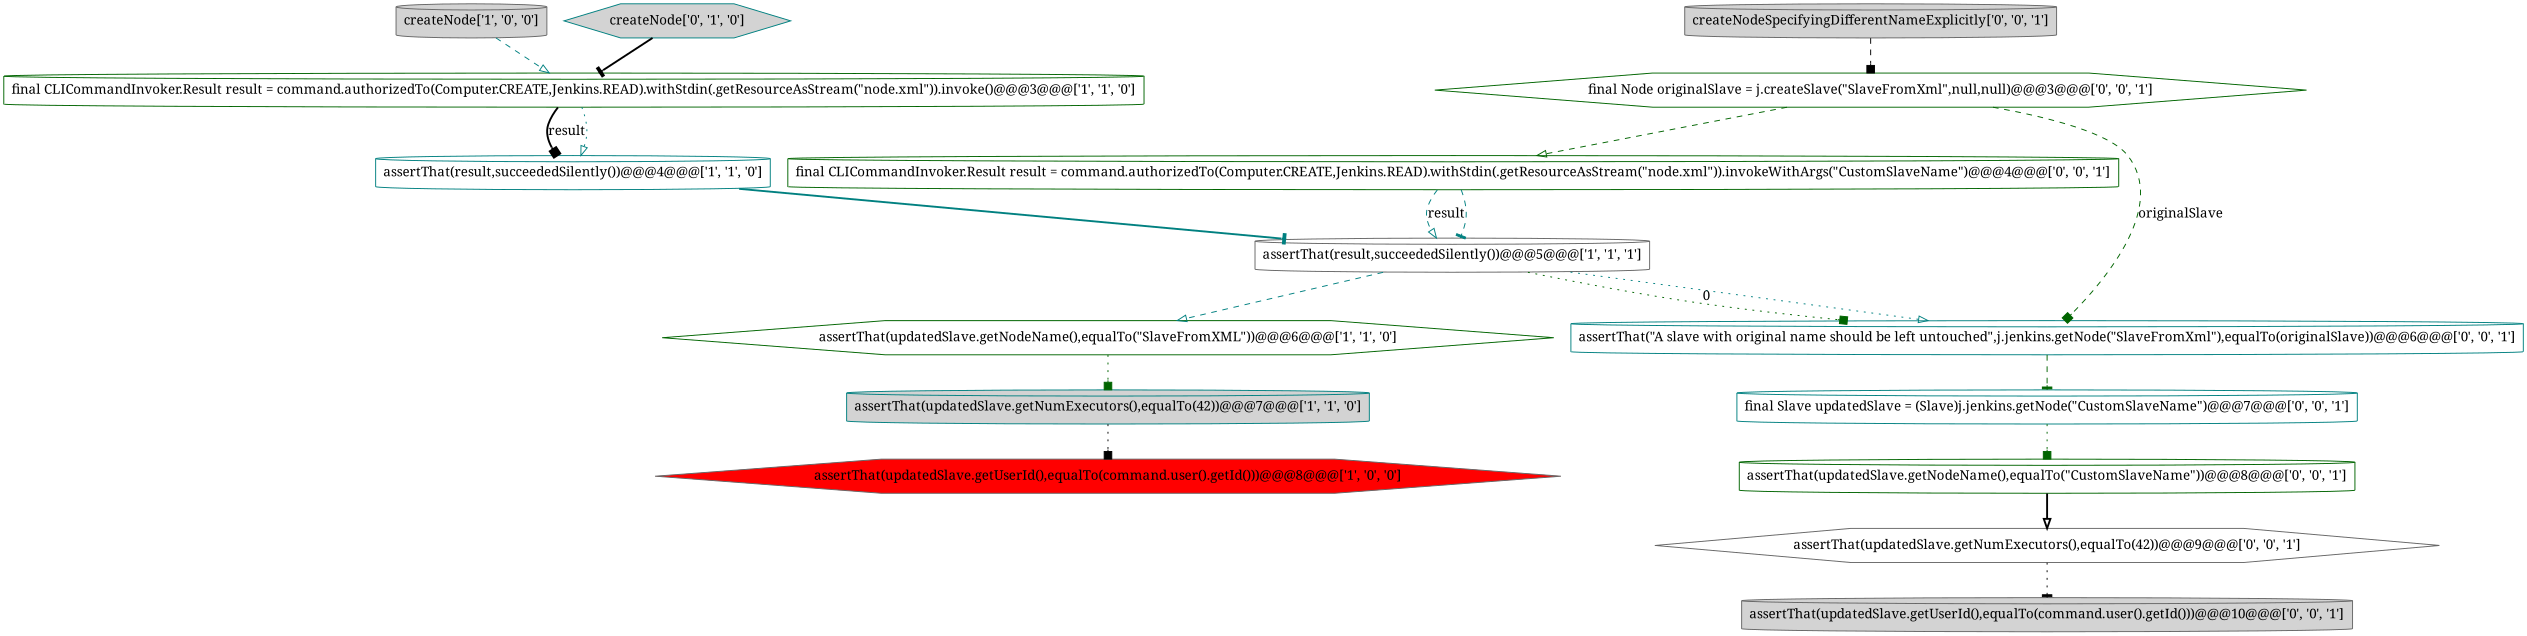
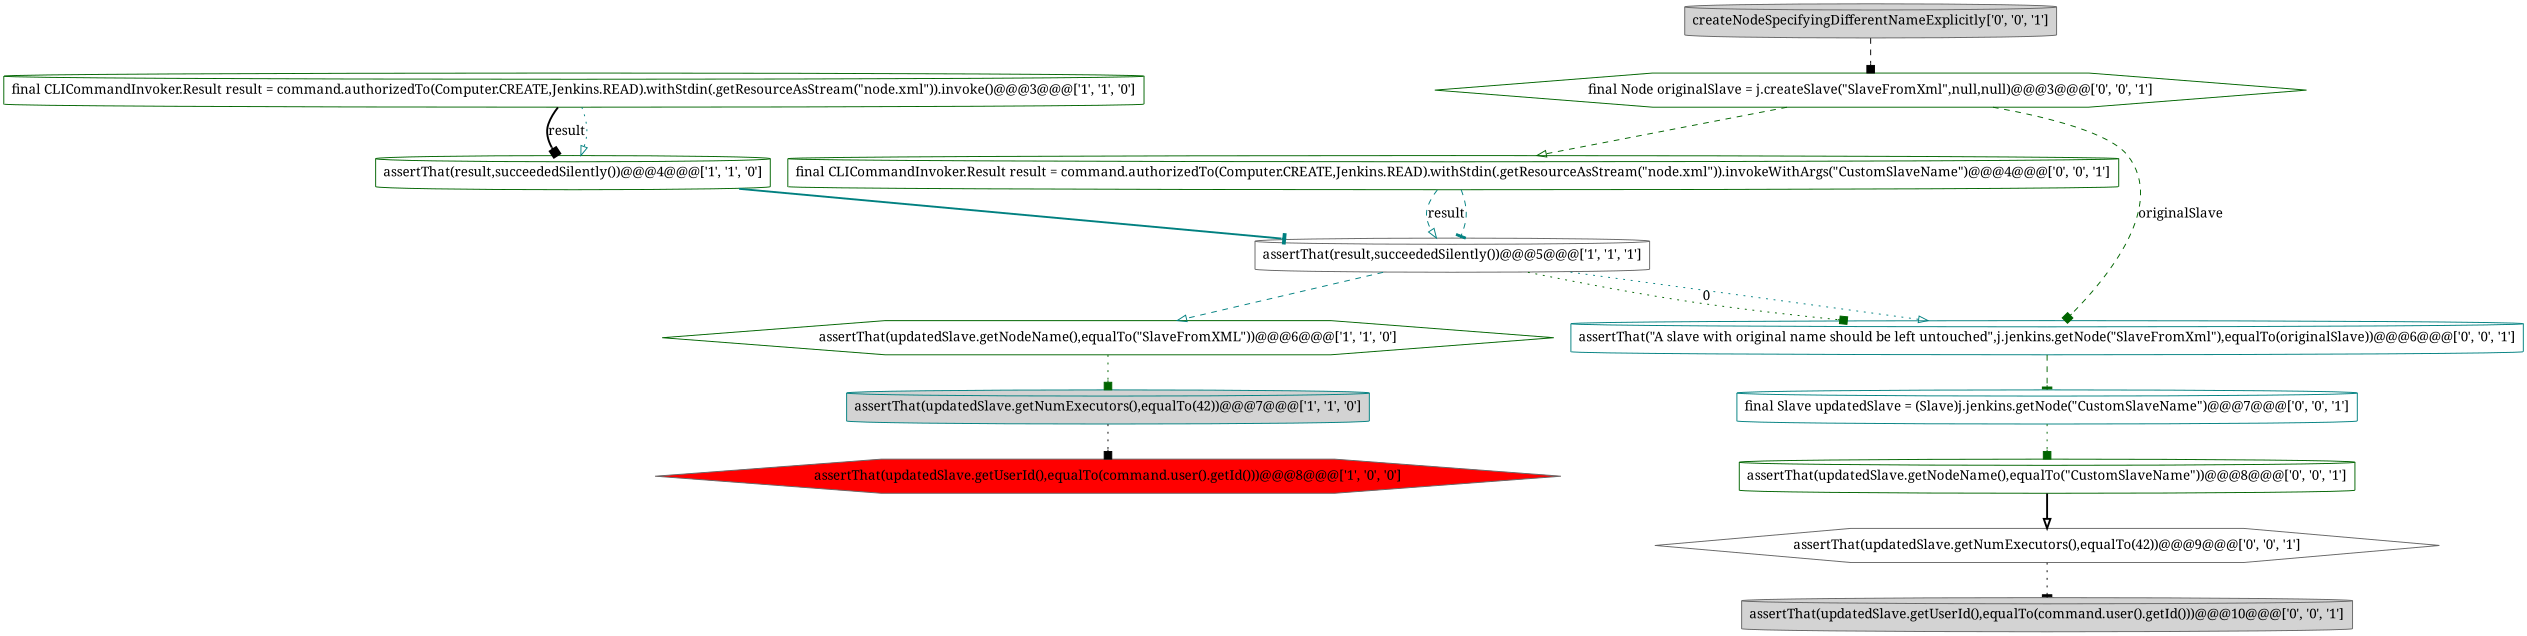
  digraph {
    fontname="Noto Serif"
    node [color=gray40 fillcolor=white fontname="Noto Serif" shape=cylinder style=filled]
    edge [arrowhead=onormal color=teal fontname="Noto Serif" style=dashed]
    n1 [label="assertThat(updatedSlave.getNumExecutors(),equalTo(42))@@@9@@@['0', '0', '1']" shape=hexagon]
    n2 [fillcolor=lightgray label="assertThat(updatedSlave.getUserId(),equalTo(command.user().getId()))@@@10@@@['0', '0', '1']"]
-   n3 [fillcolor=lightgray label="createNode['1', '0', '0']"]
    n4 [color=darkgreen label="final CLICommandInvoker.Result result = command.authorizedTo(Computer.CREATE,Jenkins.READ).withStdin(.getResourceAsStream(\"node.xml\")).invoke()@@@3@@@['1', '1', '0']"]
-   n5 [color=teal label="assertThat(result,succeededSilently())@@@4@@@['1', '1', '0']"]
+   n5 [color=darkgreen label="assertThat(result,succeededSilently())@@@4@@@['1', '1', '0']"]
    n6 [color=darkgreen label="assertThat(updatedSlave.getNodeName(),equalTo(\"CustomSlaveName\"))@@@8@@@['0', '0', '1']"]
    n7 [label="assertThat(result,succeededSilently())@@@5@@@['1', '1', '1']"]
    n8 [fillcolor=lightgray label="createNodeSpecifyingDifferentNameExplicitly['0', '0', '1']"]
    n9 [color=darkgreen label="final Node originalSlave = j.createSlave(\"SlaveFromXml\",null,null)@@@3@@@['0', '0', '1']" shape=hexagon]
    n10 [color=darkgreen label="final CLICommandInvoker.Result result = command.authorizedTo(Computer.CREATE,Jenkins.READ).withStdin(.getResourceAsStream(\"node.xml\")).invokeWithArgs(\"CustomSlaveName\")@@@4@@@['0', '0', '1']"]
    n11 [color=teal label="assertThat(\"A slave with original name should be left untouched\",j.jenkins.getNode(\"SlaveFromXml\"),equalTo(originalSlave))@@@6@@@['0', '0', '1']"]
    n12 [color=darkgreen label="assertThat(updatedSlave.getNodeName(),equalTo(\"SlaveFromXML\"))@@@6@@@['1', '1', '0']" shape=hexagon]
    n13 [fillcolor=red label="assertThat(updatedSlave.getUserId(),equalTo(command.user().getId()))@@@8@@@['1', '0', '0']" shape=hexagon]
    n14 [color=teal fillcolor=lightgray label="assertThat(updatedSlave.getNumExecutors(),equalTo(42))@@@7@@@['1', '1', '0']"]
-   n15 [color=teal fillcolor=lightgray label="createNode['0', '1', '0']" shape=hexagon]
    n16 [color=teal label="final Slave updatedSlave = (Slave)j.jenkins.getNode(\"CustomSlaveName\")@@@7@@@['0', '0', '1']"]
    n1 -> n2 [arrowhead=tee color=black style=dotted]
-   n3 -> n4
    n4 -> n5 [arrowhead=box color=black label=result style=bold]
    n4 -> n5 [style=dotted]
    n5 -> n7 [arrowhead=tee style=bold]
    n6 -> n1 [color=black style=bold]
    n7 -> n11 [style=dotted]
    n7 -> n11 [arrowhead=box color=darkgreen label=0 style=dotted]
    n7 -> n12
    n8 -> n9 [arrowhead=box color=black]
    n9 -> n10 [color=darkgreen]
    n9 -> n11 [arrowhead=box color=darkgreen label=originalSlave]
    n10 -> n7 [label=result]
    n10 -> n7 [arrowhead=tee]
    n11 -> n16 [arrowhead=tee color=darkgreen]
    n12 -> n14 [arrowhead=box color=darkgreen style=dotted]
    n14 -> n13 [arrowhead=box color=black style=dotted]
-   n15 -> n4 [arrowhead=tee color=black style=bold]
    n16 -> n6 [arrowhead=box color=darkgreen style=dotted]
  }
